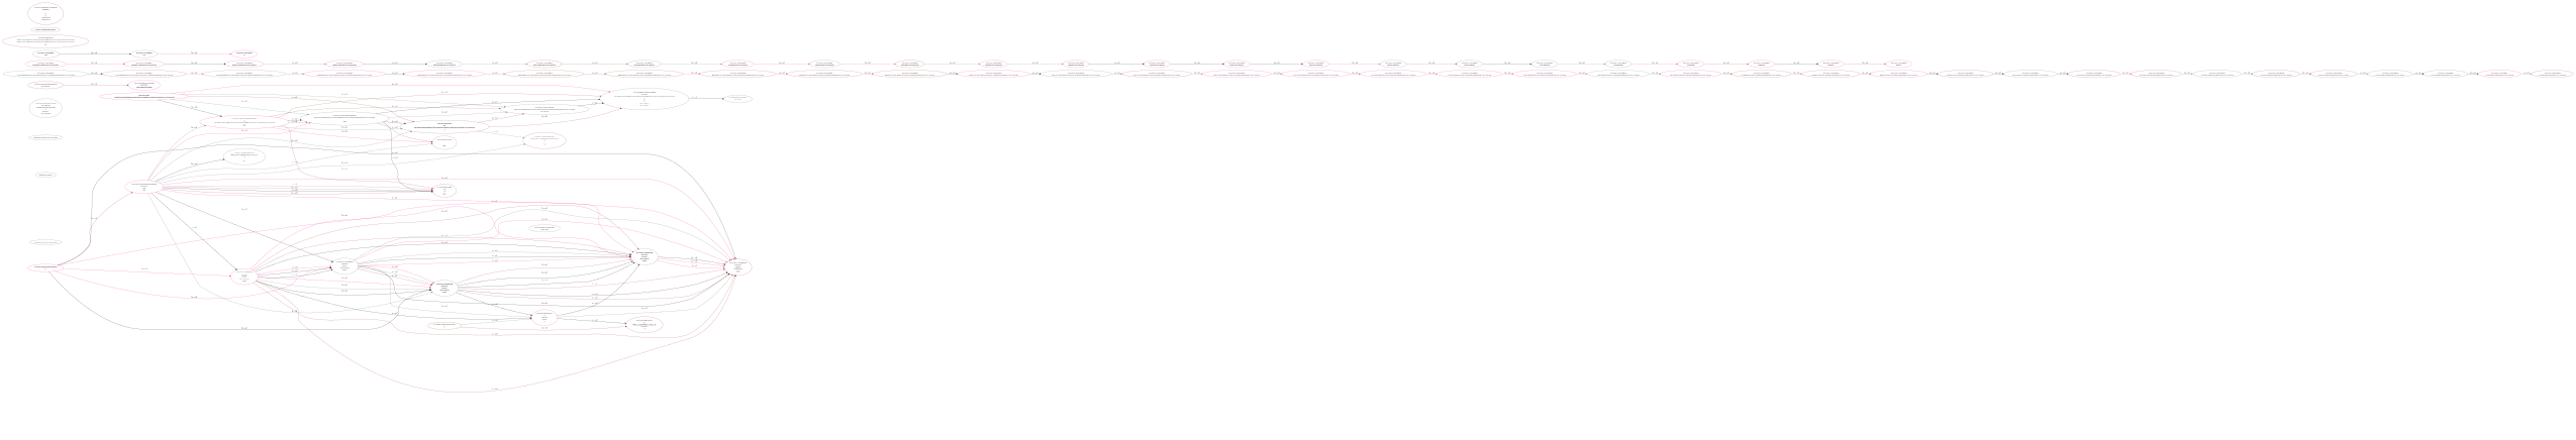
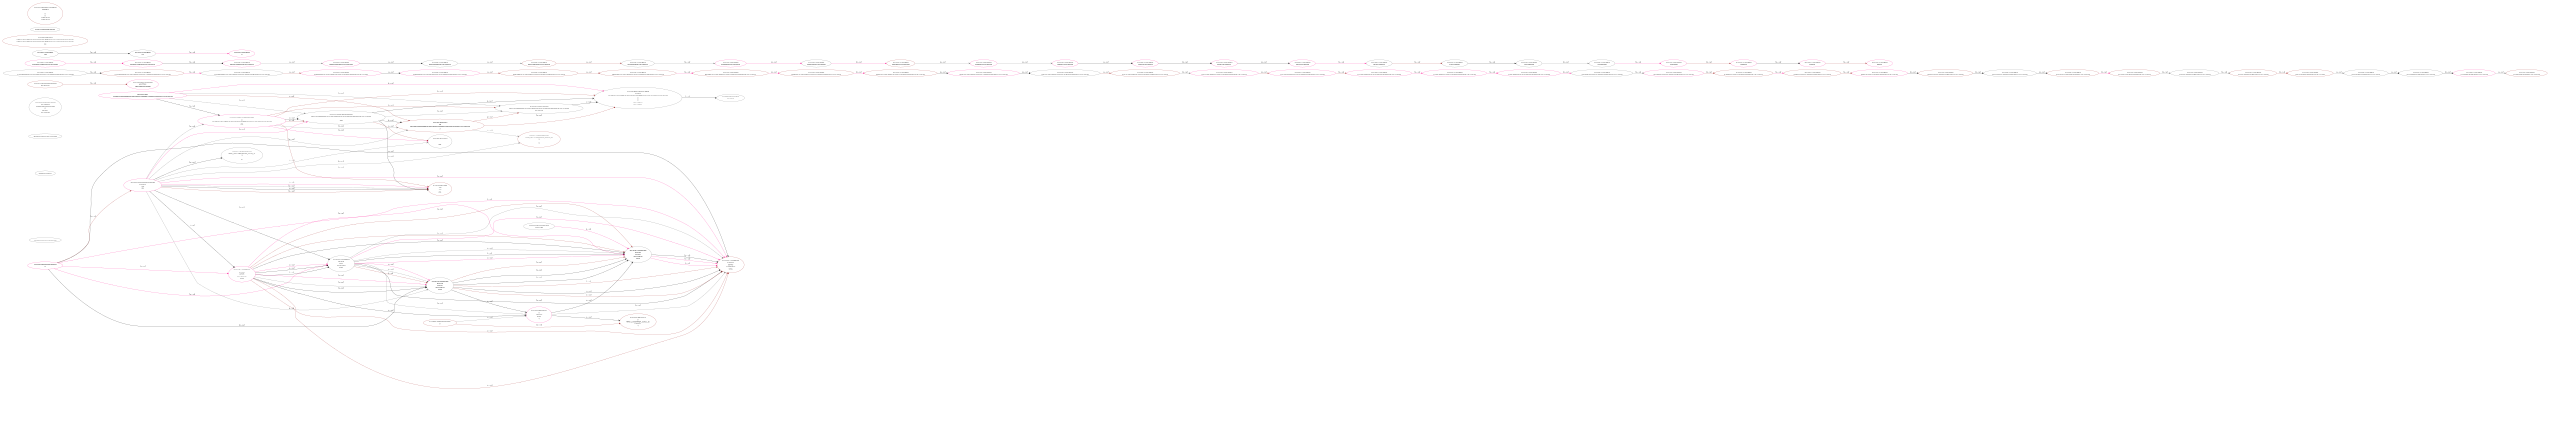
  digraph {
    fontname="Comic Neue"
    rankdir=LR
    node [color=deeppink fontname="Comic Neue"]
    edge [arrowhead=dot color=black fontname="Comic Neue"]
    n1 [label="4810940.main\n0b10f51931ebadefe515c5db78b89095df9ff47ad1bd042eace9d47047c5a09d"]
    n2 [label="4220772.GetModuleFileNameA\n0\n0b10f51931ebadefe515c5db78b89095df9ff47ad1bd042eace9d47047c5a09d\n261"]
    n3 [color=gray40 label="4220371.GetLongPathNameA\n0b10f51931ebadefe515c5db78b89095df9ff47ad1bd042eace9d47047c5a09d\n\n261"]
    n4 [color=brown label="4220492.lstrcpynA\n0b\n0b10f51931ebadefe515c5db78b89095df9ff47ad1bd042eace9d47047c5a09d\n3"]
    n5 [color=gray40 label="4220565.FindFirstFileA\n0b10f51931ebadefe515c5db78b89095df9ff47ad1bd042eace9d47047c5a09d\n2147412438"]
    n6 [color=gray40 label="4220935.RegQueryValueExA\n4220167\n0b10f51931ebadefe515c5db78b89095df9ff47ad1bd042eace9d47047c5a09d\n0\n0\n2147413070\n2147413064"]
    n7 [color=brown label="4221028.lstrcpynA\n.ZM\n.ZM\n261"]
    n8 [color=gray40 label="4220392.lstrcpynA\n\n\n261"]
    n9 [color=brown label="4221047.GetLocaleInfoA\nretval_GetThreadLocale_32802_32\n3\n\n5"]
    n10 [color=gray40 label="4220999.RegCloseKey\n4220167"]
    n11 [label="4223384.GetModuleHandleA\n0"]
    n12 [label="4220162.GetModuleFileNameA\n4194304\n.ZM\n211"]
    n13 [label="4223034.LoadStringA\n4194304\n65473\n2147413400\n4096"]
    n14 [color=gray40 label="4223034.LoadStringA\n4194304\n65472\n2147413400\n4096"]
    n15 [color=gray40 label="4223034.LoadStringA\n4194304\n65502\n2147413400\n4096"]
    n16 [color=gray40 label="4223034.LoadStringA\n4194304\n65503\n2147413400\n4096"]
    n17 [color=brown label="4223034.LoadStringA\n4194304\n65490\n2147413400\n4096"]
    n18 [color=gray40 label="4221047.GetLocaleInfoA\nretval_GetThreadLocale_32781_32\n3\n\n5"]
    n19 [label="4200174.VirtualAlloc\n0\n1310720\n4096\n4"]
    n20 [color=brown label="4210885.GetKeyboardType\n0"]
    n21 [color=brown label="4200368.VirtualAlloc\n0\nretval_LoadStringA_32821_32\n1052672\n4"]
    n22 [color=gray40 label="4808812.GetCommandLineA\n"]
    n23 [color=gray40 label="4199334.GetStartupInfoA\n2147417464"]
    n24 [color=gray40 label="4808832.GetACP\n"]
    n25 [color=gray40 label="4808842.GetCurrentThreadId\n"]
    n26 [color=gray40 label="4220802.RegOpenKeyExA\n2147483649\nSoftware\Borland\Locales\n0\n983065\n2147413080"]
    n27 [color=brown label="4220321.GetModuleHandleA\nkernel32.dll"]
    n28 [label="4220344.GetProcAddress\n6295592\nGetLongPathNameA"]
    n29 [color=gray40 label="4220267.CharNextA\n0f51931ebadefe515c5db78b89095df9ff47ad1bd042eace9d47047c5a09d"]
    n30 [color=brown label="4220267.CharNextA\nf51931ebadefe515c5db78b89095df9ff47ad1bd042eace9d47047c5a09d"]
    n31 [color=gray40 label="4220267.CharNextA\n51931ebadefe515c5db78b89095df9ff47ad1bd042eace9d47047c5a09d"]
    n32 [label="4220267.CharNextA\n1931ebadefe515c5db78b89095df9ff47ad1bd042eace9d47047c5a09d"]
    n33 [label="4220267.CharNextA\n931ebadefe515c5db78b89095df9ff47ad1bd042eace9d47047c5a09d"]
    n34 [color=brown label="4220267.CharNextA\n31ebadefe515c5db78b89095df9ff47ad1bd042eace9d47047c5a09d"]
    n35 [color=brown label="4220267.CharNextA\n1ebadefe515c5db78b89095df9ff47ad1bd042eace9d47047c5a09d"]
    n36 [color=brown label="4220267.CharNextA\nebadefe515c5db78b89095df9ff47ad1bd042eace9d47047c5a09d"]
    n37 [color=brown label="4220267.CharNextA\nbadefe515c5db78b89095df9ff47ad1bd042eace9d47047c5a09d"]
    n38 [color=brown label="4220267.CharNextA\nadefe515c5db78b89095df9ff47ad1bd042eace9d47047c5a09d"]
    n39 [label="4220267.CharNextA\ndefe515c5db78b89095df9ff47ad1bd042eace9d47047c5a09d"]
    n40 [color=gray40 label="4220267.CharNextA\nefe515c5db78b89095df9ff47ad1bd042eace9d47047c5a09d"]
    n41 [color=brown label="4220267.CharNextA\nfe515c5db78b89095df9ff47ad1bd042eace9d47047c5a09d"]
    n42 [label="4220267.CharNextA\ne515c5db78b89095df9ff47ad1bd042eace9d47047c5a09d"]
    n43 [label="4220267.CharNextA\n515c5db78b89095df9ff47ad1bd042eace9d47047c5a09d"]
    n44 [label="4220267.CharNextA\n15c5db78b89095df9ff47ad1bd042eace9d47047c5a09d"]
    n45 [label="4220267.CharNextA\n5c5db78b89095df9ff47ad1bd042eace9d47047c5a09d"]
    n46 [label="4220267.CharNextA\nc5db78b89095df9ff47ad1bd042eace9d47047c5a09d"]
    n47 [color=gray40 label="4220267.CharNextA\n5db78b89095df9ff47ad1bd042eace9d47047c5a09d"]
    n48 [label="4220267.CharNextA\ndb78b89095df9ff47ad1bd042eace9d47047c5a09d"]
    n49 [color=brown label="4220267.CharNextA\nb78b89095df9ff47ad1bd042eace9d47047c5a09d"]
    n50 [color=brown label="4220267.CharNextA\n78b89095df9ff47ad1bd042eace9d47047c5a09d"]
    n51 [label="4220267.CharNextA\n8b89095df9ff47ad1bd042eace9d47047c5a09d"]
    n52 [color=brown label="4220267.CharNextA\nb89095df9ff47ad1bd042eace9d47047c5a09d"]
    n53 [color=gray40 label="4220267.CharNextA\n89095df9ff47ad1bd042eace9d47047c5a09d"]
    n54 [color=brown label="4220267.CharNextA\n9095df9ff47ad1bd042eace9d47047c5a09d"]
    n55 [color=brown label="4220267.CharNextA\n095df9ff47ad1bd042eace9d47047c5a09d"]
    n56 [color=gray40 label="4220267.CharNextA\n95df9ff47ad1bd042eace9d47047c5a09d"]
    n57 [color=brown label="4220267.CharNextA\n5df9ff47ad1bd042eace9d47047c5a09d"]
    n58 [color=brown label="4220267.CharNextA\ndf9ff47ad1bd042eace9d47047c5a09d"]
    n59 [color=gray40 label="4220267.CharNextA\nf9ff47ad1bd042eace9d47047c5a09d"]
    n60 [color=gray40 label="4220267.CharNextA\n9ff47ad1bd042eace9d47047c5a09d"]
    n61 [label="4220267.CharNextA\nff47ad1bd042eace9d47047c5a09d"]
    n62 [color=brown label="4220267.CharNextA\nf47ad1bd042eace9d47047c5a09d"]
    n63 [label="4220267.CharNextA\n47ad1bd042eace9d47047c5a09d"]
    n64 [label="4220267.CharNextA\n7ad1bd042eace9d47047c5a09d"]
    n65 [label="4220267.CharNextA\nad1bd042eace9d47047c5a09d"]
    n66 [label="4220267.CharNextA\nd1bd042eace9d47047c5a09d"]
    n67 [color=gray40 label="4220267.CharNextA\n1bd042eace9d47047c5a09d"]
    n68 [color=brown label="4220267.CharNextA\nbd042eace9d47047c5a09d"]
    n69 [color=gray40 label="4220267.CharNextA\nd042eace9d47047c5a09d"]
    n70 [label="4220267.CharNextA\n042eace9d47047c5a09d"]
    n71 [color=gray40 label="4220267.CharNextA\n42eace9d47047c5a09d"]
    n72 [color=brown label="4220267.CharNextA\n2eace9d47047c5a09d"]
    n73 [label="4220267.CharNextA\neace9d47047c5a09d"]
    n74 [label="4220267.CharNextA\nace9d47047c5a09d"]
    n75 [label="4220267.CharNextA\nce9d47047c5a09d"]
    n76 [label="4220267.CharNextA\ne9d47047c5a09d"]
    n77 [label="4220267.CharNextA\n9d47047c5a09d"]
    n78 [color=gray40 label="4220267.CharNextA\nd47047c5a09d"]
    n79 [color=gray40 label="4220267.CharNextA\n47047c5a09d"]
    n80 [color=gray40 label="4220267.CharNextA\n7047c5a09d"]
    n81 [color=gray40 label="4220267.CharNextA\n047c5a09d"]
    n82 [label="4220267.CharNextA\n47c5a09d"]
    n83 [label="4220267.CharNextA\n7c5a09d"]
    n84 [label="4220267.CharNextA\nc5a09d"]
    n85 [label="4220267.CharNextA\n5a09d"]
    n86 [color=gray40 label="4220267.CharNextA\n09d"]
    n87 [color=gray40 label="4220267.CharNextA\n9d"]
    n88 [label="4220267.CharNextA\nd"]
    n89 [color=brown label="4220546.lstrcpynA\n10f51931ebadefe515c5db78b89095df9ff47ad1bd042eace9d47047c5a09d\n10f51931ebadefe515c5db78b89095df9ff47ad1bd042eace9d47047c5a09d\n63"]
    n90 [color=gray40 label="4221041.GetThreadLocale\n"]
    n91 [color=brown label="4220935.RegQueryValueExA\n4220167\n\n0\n0\n2147413070\n2147413064"]
    n1 -> n2 [arrowhead=normal label="(1-->2)"]
    n1 -> n3 [arrowhead=vee color=gray40 label="(1-->1)"]
    n1 -> n4 [arrowhead=normal color=brown label="(1-->2)"]
    n1 -> n5 [color=gray40 label="(1-->1)"]
    n1 -> n6 [arrowhead=vee color=deeppink label="(1-->2)"]
    n2 -> n3 [arrowhead=vee color=brown label="(2-->1)"]
    n2 -> n3 [label="(3-->3)"]
    n2 -> n4 [arrowhead=normal color=gray40 label="(2-->2)"]
    n2 -> n5 [arrowhead=normal color=brown label="(2-->1)"]
    n2 -> n6 [arrowhead=vee color=brown label="(2-->2)"]
    n2 -> n7 [arrowhead=vee color=brown label="(3-->3)"]
    n2 -> n8 [color=deeppink label="(3-->3)"]
    n3 -> n4 [label="(1-->2)"]
    n3 -> n5 [arrowhead=normal color=gray40 label="(1-->1)"]
    n3 -> n6 [arrowhead=vee label="(1-->2)"]
    n3 -> n7 [label="(3-->3)"]
    n3 -> n8 [color=brown label="(3-->3)"]
    n4 -> n5 [arrowhead=normal color=brown label="(2-->1)"]
    n4 -> n6 [color=brown label="(2-->2)"]
    n4 -> n9 [arrowhead=vee color=gray40 label="(3-->2)"]
    n5 -> n6 [label="(1-->2)"]
    n6 -> n10 [arrowhead=vee label="(1-->1)"]
    n11 -> n12 [arrowhead=vee color=brown label="(0-->1)"]
    n11 -> n13 [color=deeppink label="(0-->1)"]
    n11 -> n14 [color=deeppink label="(0-->1)"]
    n11 -> n15 [arrowhead=vee label="(0-->1)"]
    n11 -> n16 [arrowhead=normal color=deeppink label="(0-->1)"]
    n11 -> n17 [arrowhead=normal label="(0-->1)"]
    n12 -> n2 [arrowhead=normal color=gray40 label="(3-->3)"]
    n12 -> n3 [arrowhead=normal color=deeppink label="(3-->3)"]
    n12 -> n4 [arrowhead=normal color=gray40 label="(0-->3)"]
    n12 -> n7 [arrowhead=vee color=deeppink label="(2-->1)"]
    n12 -> n7 [color=gray40 label="(2-->2)"]
    n12 -> n7 [label="(3-->3)"]
    n12 -> n7 [color=brown label="(2-->0)"]
    n12 -> n8 [arrowhead=vee color=gray40 label="(3-->3)"]
    n12 -> n9 [arrowhead=normal color=gray40 label="(0-->2)"]
    n12 -> n13 [label="(1-->1)"]
    n12 -> n14 [label="(1-->1)"]
    n12 -> n15 [arrowhead=normal color=gray40 label="(1-->1)"]
-   n12 -> n16 [color=deeppink label="(1-->1)"]
+   n23 -> n16 [color=deeppink label="(1-->1)"]
    n12 -> n17 [arrowhead=vee color=deeppink label="(1-->1)"]
    n12 -> n18 [arrowhead=vee label="(0-->2)"]
    n13 -> n14 [label="(1-->1)"]
    n13 -> n14 [color=deeppink label="(3-->3)"]
    n13 -> n14 [label="(4-->4)"]
    n13 -> n15 [color=gray40 label="(1-->1)"]
    n13 -> n15 [arrowhead=vee label="(3-->3)"]
    n13 -> n15 [arrowhead=normal color=deeppink label="(4-->4)"]
    n13 -> n16 [arrowhead=vee label="(1-->1)"]
    n13 -> n16 [arrowhead=normal color=brown label="(3-->3)"]
    n13 -> n16 [arrowhead=normal color=brown label="(4-->4)"]
    n13 -> n17 [arrowhead=vee color=deeppink label="(1-->1)"]
    n13 -> n17 [arrowhead=vee color=brown label="(3-->3)"]
    n13 -> n17 [color=brown label="(4-->4)"]
    n13 -> n19 [arrowhead=normal label="(4-->3)"]
    n14 -> n15 [color=brown label="(1-->1)"]
    n14 -> n15 [arrowhead=vee color=deeppink label="(3-->3)"]
    n14 -> n15 [color=gray40 label="(4-->4)"]
    n14 -> n16 [label="(1-->1)"]
    n14 -> n16 [color=deeppink label="(3-->3)"]
    n14 -> n16 [color=gray40 label="(4-->4)"]
    n14 -> n17 [arrowhead=vee color=deeppink label="(1-->1)"]
    n14 -> n17 [arrowhead=normal label="(3-->3)"]
    n14 -> n17 [color=gray40 label="(4-->4)"]
    n14 -> n19 [arrowhead=vee color=gray40 label="(4-->3)"]
    n15 -> n16 [arrowhead=normal color=brown label="(1-->1)"]
    n15 -> n16 [arrowhead=normal label="(3-->3)"]
    n15 -> n16 [arrowhead=vee label="(4-->4)"]
    n15 -> n17 [arrowhead=vee color=brown label="(1-->1)"]
    n15 -> n17 [label="(3-->3)"]
    n15 -> n17 [arrowhead=vee color=brown label="(4-->4)"]
    n15 -> n19 [arrowhead=vee label="(4-->3)"]
    n16 -> n17 [color=deeppink label="(1-->1)"]
    n16 -> n17 [label="(3-->3)"]
    n16 -> n17 [arrowhead=normal color=deeppink label="(4-->4)"]
    n19 -> n16 [arrowhead=vee label="(3-->4)"]
    n19 -> n17 [color=gray40 label="(3-->4)"]
    n19 -> n21 [arrowhead=vee label="(4-->4)"]
    n20 -> n19 [arrowhead=vee color=gray40 label="(0-->4)"]
    n20 -> n21 [color=brown label="(0-->4)"]
    n27 -> n28 [color=brown label="(0-->1)"]
    n29 -> n30 [arrowhead=vee label="(0-->1)"]
    n30 -> n31 [arrowhead=vee color=deeppink label="(0-->1)"]
    n31 -> n32 [arrowhead=vee color=brown label="(0-->1)"]
    n32 -> n33 [arrowhead=vee label="(0-->1)"]
    n33 -> n34 [arrowhead=normal color=brown label="(0-->1)"]
    n34 -> n35 [color=brown label="(0-->1)"]
    n35 -> n36 [color=deeppink label="(0-->1)"]
    n36 -> n37 [color=deeppink label="(0-->1)"]
    n37 -> n38 [color=deeppink label="(0-->1)"]
    n38 -> n39 [arrowhead=vee label="(0-->1)"]
    n39 -> n40 [label="(0-->1)"]
    n40 -> n41 [arrowhead=normal color=brown label="(0-->1)"]
    n41 -> n42 [arrowhead=normal color=gray40 label="(0-->1)"]
    n42 -> n43 [arrowhead=normal color=brown label="(0-->1)"]
    n43 -> n44 [arrowhead=normal color=brown label="(0-->1)"]
    n44 -> n45 [arrowhead=normal color=deeppink label="(0-->1)"]
    n45 -> n46 [color=deeppink label="(0-->1)"]
    n46 -> n47 [arrowhead=normal color=deeppink label="(0-->1)"]
    n47 -> n48 [color=gray40 label="(0-->1)"]
    n48 -> n49 [color=brown label="(0-->1)"]
    n49 -> n50 [arrowhead=vee color=deeppink label="(0-->1)"]
    n50 -> n51 [color=brown label="(0-->1)"]
    n51 -> n52 [arrowhead=vee label="(0-->1)"]
    n52 -> n53 [arrowhead=normal label="(0-->1)"]
    n53 -> n54 [arrowhead=vee label="(0-->1)"]
    n54 -> n55 [color=deeppink label="(0-->1)"]
    n55 -> n56 [arrowhead=vee color=gray40 label="(0-->1)"]
    n56 -> n57 [color=gray40 label="(0-->1)"]
    n57 -> n58 [color=brown label="(0-->1)"]
    n58 -> n59 [arrowhead=vee color=gray40 label="(0-->1)"]
    n59 -> n60 [label="(0-->1)"]
    n60 -> n61 [arrowhead=vee label="(0-->1)"]
    n61 -> n62 [arrowhead=normal color=gray40 label="(0-->1)"]
    n63 -> n64 [color=deeppink label="(0-->1)"]
    n64 -> n65 [label="(0-->1)"]
    n65 -> n66 [arrowhead=normal color=gray40 label="(0-->1)"]
    n66 -> n67 [arrowhead=normal label="(0-->1)"]
    n67 -> n68 [arrowhead=normal color=gray40 label="(0-->1)"]
    n68 -> n69 [arrowhead=vee color=brown label="(0-->1)"]
    n69 -> n70 [arrowhead=normal color=gray40 label="(0-->1)"]
    n70 -> n71 [color=deeppink label="(0-->1)"]
    n71 -> n72 [arrowhead=normal color=deeppink label="(0-->1)"]
    n72 -> n73 [arrowhead=vee color=gray40 label="(0-->1)"]
    n73 -> n74 [arrowhead=vee color=gray40 label="(0-->1)"]
    n74 -> n75 [label="(0-->1)"]
    n75 -> n76 [label="(0-->1)"]
    n76 -> n77 [arrowhead=vee label="(0-->1)"]
    n77 -> n78 [arrowhead=normal color=deeppink label="(0-->1)"]
    n78 -> n79 [color=brown label="(0-->1)"]
    n79 -> n80 [arrowhead=normal label="(0-->1)"]
    n80 -> n81 [arrowhead=normal color=gray40 label="(0-->1)"]
    n81 -> n82 [color=deeppink label="(0-->1)"]
    n82 -> n83 [arrowhead=normal color=brown label="(0-->1)"]
    n83 -> n84 [label="(0-->1)"]
    n84 -> n85 [arrowhead=vee color=brown label="(0-->1)"]
    n86 -> n87 [arrowhead=normal label="(0-->1)"]
    n87 -> n88 [arrowhead=normal color=deeppink label="(0-->1)"]
  }
